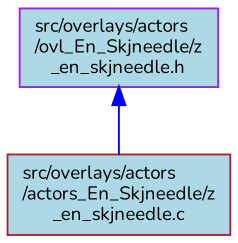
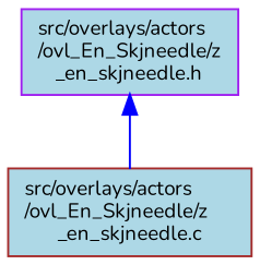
  digraph {
    fontname=Nunito
    node [fillcolor=lightblue fontname=Nunito fontsize=10 shape=record style=filled]
    n1 [color=purple fontcolor=black height=0.2 label="src/overlays/actors\l/ovl_En_Skjneedle/z\l_en_skjneedle.h" width=0.4]
-   n2 [color=brown height=0.2 label="src/overlays/actors\l/actors_En_Skjneedle/z\l_en_skjneedle.c" width=0.4]
+   n2 [color=brown height=0.2 label="src/overlays/actors\l/ovl_En_Skjneedle/z\l_en_skjneedle.c" width=0.4]
    n1 -> n2 [color=blue dir=back fontname=Nunito fontsize=10 labelfontname=Helvetica labelfontsize=10 style=solid]
  }
